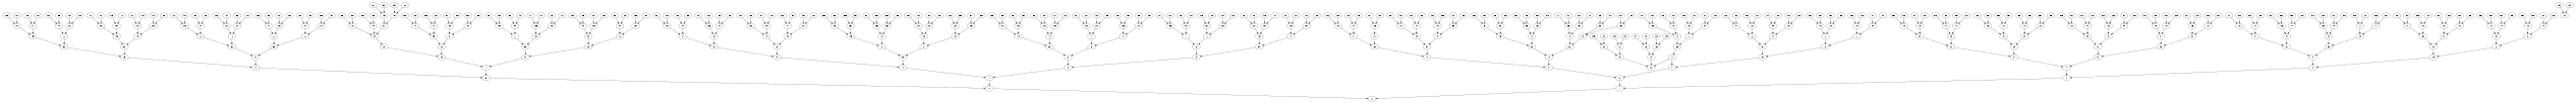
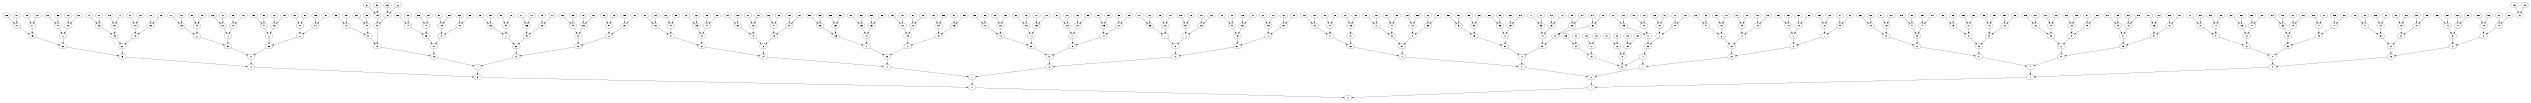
  strict digraph {
    fontname="Patrick Hand"
    node [fontname="Patrick Hand"]
    edge [fontname="Patrick Hand"]
    1
    0
    2
    3
    4
    5
    6
    7
    8
    9
    10
    11
    12
    13
    14
    15
    16
    34
    17
    18
    19
    20
    21
    22
    23
    24
    25
    26
    27
    28
    29
    30
    31
    32
    33
    35
    36
    37
    38
    39
    40
    41
    42
    43
    44
    45
    46
    47
    48
    49
    50
    51
    52
    53
    54
    55
    56
    57
    58
    59
    60
    61
    62
    63
    64
    65
    66
    67
    68
    69
    70
    71
    72
    73
    74
    75
    76
    77
    78
    79
    80
    81
    82
    83
    84
    85
    86
    87
    88
    89
    90
    91
    92
    93
    94
    95
    96
    97
    98
    99
    100
    101
    102
    103
    104
    105
    106
    107
    108
    109
    110
    111
    112
    113
    114
    115
    116
    117
    118
    119
    120
    121
    122
    123
    124
    125
    126
    127
    128
    129
    130
    131
    132
    133
    134
    135
    136
    137
    138
    139
    140
    141
    142
    143
    144
    145
    147
    148
    149
    150
    151
    152
    153
    154
    155
    156
    157
    158
    159
    160
    161
    162
    163
    164
    165
    166
    167
    168
    169
    170
    171
    172
    173
    174
    175
    176
    177
    178
    179
    180
    181
    182
    183
    184
    185
    186
    187
    188
    189
    190
    191
    192
    193
    194
    195
    196
    197
    198
    199
    200
    201
    202
    203
    204
    205
    206
    207
    208
    209
    210
    211
    212
    213
    214
    215
    216
    217
    218
    219
    220
    221
    222
    223
    224
    225
    226
    227
    228
    229
    230
    231
    232
    233
    234
    235
    236
    237
    238
    239
    240
    241
    242
    243
    244
    245
    246
    247
    248
    249
    250
    251
    252
    253
    254
    255
    256
    257
    258
    259
    260
    261
    262
    263
    264
    265
    266
    267
    268
    269
    270
    271
    272
    273
    274
    275
    276
    277
    278
    279
    280
    281
    282
    283
    284
    285
    286
    287
    288
    289
    290
    291
    292
    293
    146
    294
    295
    296
    297
    298
    299
    300
    301
    302
    303
    304
    305
    306
    307
    308
    309
    310
    311
    312
    313
    314
    315
    316
    317
    318
    319
    320
    321
    322
    323
    324
    325
    326
    327
    328
    329
    330
    331
    332
    333
    334
    335
    336
    337
    338
    339
    340
    341
    342
    343
    344
    345
    346
    347
    348
    349
    350
    351
    352
    353
    354
    355
    356
    357
    358
    359
    360
    361
    362
    363
    364
    365
    366
    367
    368
    369
    370
    371
    372
    373
    374
    375
    376
    377
    378
    379
    380
    381
    382
    383
    384
    385
    386
    387
    388
    389
    390
    391
    392
    393
    394
    395
    396
    397
    398
    399
    400
    401
    402
    403
    404
    405
    406
    407
    408
    409
    410
    411
    412
    413
    414
    415
    416
    417
    418
    419
    420
    421
    422
    423
    424
    425
    426
    427
    428
    429
    430
    431
    432
    433
    434
    435
    436
    437
    438
    439
    440
    441
    442
    443
    444
    445
    446
    447
    448
    449
    450
    451
    452
    453
    454
    455
    456
    457
    458
    459
    460
    461
    462
    463
    464
    465
    466
    467
    468
    469
    470
    471
    472
    473
    474
    475
    476
    477
    478
    479
    480
    481
    482
    483
    484
    485
    486
    487
    488
    489
    490
    491
    492
    493
    494
    495
    496
    497
    498
    499
    500
    501
    502
    503
    504
    505
    506
    507
    508
    509
    510
    1 -> 0
    2 -> 0
    3 -> 1
    4 -> 1
    5 -> 2
    6 -> 2
    7 -> 3
    8 -> 3
    9 -> 4
    10 -> 4
    11 -> 5
    12 -> 5
    13 -> 6
    14 -> 6
    15 -> 7
    16 -> 7
    16 -> 34
    17 -> 8
    18 -> 8
    19 -> 9
    20 -> 9
    21 -> 10
    22 -> 10
    23 -> 11
    24 -> 11
    25 -> 12
    26 -> 12
    27 -> 13
    28 -> 13
    29 -> 14
    30 -> 14
    31 -> 15
    32 -> 15
    33 -> 16
    35 -> 17
    36 -> 17
    37 -> 18
    38 -> 18
    39 -> 19
    40 -> 19
    41 -> 20
    42 -> 20
    43 -> 21
    44 -> 21
    45 -> 22
    46 -> 22
    47 -> 23
    48 -> 23
    49 -> 24
    50 -> 24
    51 -> 25
    52 -> 25
    53 -> 26
    54 -> 26
    55 -> 27
    56 -> 27
    57 -> 28
    58 -> 28
    59 -> 29
    60 -> 29
    61 -> 30
    62 -> 30
    63 -> 31
    64 -> 31
    65 -> 32
    66 -> 32
    67 -> 33
    68 -> 33
    69 -> 34
    70 -> 34
    71 -> 35
    72 -> 35
    73 -> 36
    74 -> 36
    75 -> 37
    76 -> 37
    77 -> 38
    78 -> 38
    79 -> 39
    80 -> 39
    81 -> 40
    82 -> 40
    83 -> 41
    84 -> 41
    85 -> 42
    86 -> 42
    87 -> 43
    88 -> 43
    89 -> 44
    90 -> 44
    91 -> 45
    92 -> 45
    93 -> 46
    94 -> 46
    95 -> 47
    96 -> 47
-   97 -> 98
+   97 -> 48
    98 -> 48
    99 -> 49
    100 -> 49
    101 -> 50
    102 -> 50
    103 -> 51
    104 -> 51
    105 -> 52
    106 -> 52
    107 -> 53
    108 -> 53
    109 -> 54
    110 -> 54
    111 -> 55
    112 -> 55
    113 -> 56
    114 -> 56
    115 -> 57
    116 -> 57
    117 -> 58
    118 -> 58
    119 -> 59
    120 -> 59
    121 -> 60
    122 -> 60
    123 -> 61
    124 -> 61
    125 -> 62
    126 -> 62
    127 -> 63
    128 -> 63
    129 -> 64
    130 -> 64
    131 -> 65
    132 -> 65
    133 -> 66
    134 -> 66
    135 -> 67
    136 -> 67
    137 -> 68
    138 -> 68
    139 -> 69
    140 -> 69
    141 -> 70
    142 -> 70
    143 -> 71
    144 -> 71
    145 -> 72
    147 -> 73
    148 -> 73
    149 -> 74
    150 -> 74
    151 -> 75
    152 -> 75
    153 -> 76
    154 -> 76
    155 -> 77
    156 -> 77
    157 -> 78
    158 -> 78
    159 -> 79
    160 -> 79
    161 -> 80
    162 -> 80
    163 -> 81
    164 -> 81
    165 -> 82
    166 -> 82
    167 -> 83
    168 -> 83
    169 -> 84
    170 -> 84
    171 -> 85
    172 -> 85
    173 -> 86
    174 -> 86
    175 -> 87
    176 -> 87
    177 -> 88
    178 -> 88
    179 -> 89
    180 -> 89
    181 -> 90
    182 -> 90
    183 -> 91
    184 -> 91
    185 -> 92
    186 -> 92
    187 -> 93
    188 -> 93
    189 -> 94
    190 -> 94
    191 -> 95
    192 -> 95
    193 -> 96
    194 -> 96
    195 -> 97
    196 -> 97
    197 -> 98
    198 -> 98
    199 -> 99
    200 -> 99
    201 -> 100
    202 -> 100
    203 -> 101
    204 -> 101
    205 -> 102
    206 -> 102
    207 -> 103
    208 -> 103
    209 -> 104
    210 -> 104
    211 -> 105
    212 -> 105
    213 -> 106
    214 -> 106
    215 -> 107
    216 -> 107
    217 -> 108
    218 -> 108
    219 -> 109
    220 -> 109
    221 -> 110
    222 -> 110
    223 -> 111
    224 -> 111
    225 -> 112
    226 -> 112
    227 -> 113
    228 -> 113
    229 -> 114
    230 -> 114
    231 -> 115
    232 -> 115
    233 -> 116
    234 -> 116
    235 -> 117
    236 -> 117
    237 -> 118
    238 -> 118
    239 -> 119
    240 -> 119
    241 -> 120
    242 -> 120
    243 -> 121
    244 -> 121
    245 -> 122
    246 -> 122
    247 -> 123
    248 -> 123
    249 -> 124
    250 -> 124
    251 -> 125
    252 -> 125
    253 -> 126
    254 -> 126
    255 -> 127
    256 -> 127
    257 -> 128
    258 -> 128
    259 -> 129
    260 -> 129
    261 -> 130
    262 -> 130
    263 -> 131
    264 -> 131
    265 -> 132
    266 -> 132
    267 -> 133
    268 -> 133
    269 -> 134
    270 -> 134
    271 -> 135
    272 -> 135
    273 -> 136
    274 -> 136
    275 -> 137
    276 -> 137
    277 -> 138
    278 -> 138
    279 -> 139
    280 -> 139
    281 -> 140
    282 -> 140
    283 -> 141
    284 -> 141
    285 -> 142
    286 -> 142
    287 -> 143
    288 -> 143
    289 -> 144
    290 -> 144
    291 -> 145
    292 -> 145
    293 -> 146
    294 -> 146
    295 -> 147
    296 -> 147
    297 -> 148
    298 -> 148
    299 -> 149
    300 -> 149
    301 -> 150
    302 -> 150
    303 -> 151
    304 -> 151
    305 -> 152
    306 -> 152
    307 -> 153
    308 -> 153
    309 -> 154
    310 -> 154
    311 -> 155
    312 -> 155
    313 -> 156
    314 -> 156
    315 -> 157
    316 -> 157
    317 -> 158
    318 -> 158
    319 -> 159
    320 -> 159
    321 -> 160
    322 -> 160
    323 -> 161
    324 -> 161
    325 -> 162
    326 -> 162
    327 -> 163
    328 -> 163
    329 -> 164
    330 -> 164
    331 -> 165
    332 -> 165
    333 -> 166
    334 -> 166
    335 -> 167
    336 -> 167
    337 -> 168
    338 -> 168
    339 -> 169
    340 -> 169
    341 -> 170
    342 -> 170
    343 -> 171
    344 -> 171
    345 -> 172
    346 -> 172
    347 -> 173
    348 -> 173
    349 -> 174
    350 -> 174
    351 -> 175
    352 -> 175
    353 -> 176
    354 -> 176
    355 -> 177
    356 -> 177
    357 -> 178
    358 -> 178
    359 -> 179
    360 -> 179
    361 -> 180
    362 -> 180
    363 -> 181
    364 -> 181
    365 -> 182
    366 -> 182
    367 -> 183
    368 -> 183
    369 -> 184
    370 -> 184
    371 -> 185
    372 -> 185
    373 -> 186
    374 -> 186
    375 -> 187
    376 -> 187
    377 -> 188
    378 -> 188
    379 -> 189
    380 -> 189
    381 -> 190
    382 -> 190
    383 -> 191
    384 -> 191
    385 -> 192
    386 -> 192
    387 -> 193
    388 -> 193
    389 -> 194
    390 -> 194
    391 -> 195
    392 -> 195
    393 -> 196
    394 -> 196
    395 -> 197
    396 -> 197
    397 -> 198
    398 -> 198
    399 -> 199
    400 -> 199
    401 -> 200
    402 -> 200
    403 -> 201
    404 -> 201
    405 -> 202
    406 -> 202
    407 -> 203
    408 -> 203
    409 -> 204
    410 -> 204
    411 -> 205
    412 -> 205
    413 -> 206
    414 -> 206
    415 -> 207
    416 -> 207
    417 -> 208
    418 -> 208
    419 -> 209
    420 -> 209
    421 -> 210
    422 -> 210
    423 -> 211
    424 -> 211
    425 -> 212
    426 -> 212
    427 -> 213
    428 -> 213
    429 -> 214
    430 -> 214
    431 -> 215
    432 -> 215
    433 -> 216
    434 -> 216
    435 -> 217
    436 -> 217
    437 -> 218
    438 -> 218
    439 -> 219
    440 -> 219
    441 -> 220
    442 -> 220
    443 -> 221
    444 -> 221
    445 -> 222
    446 -> 222
    447 -> 223
    448 -> 223
    449 -> 224
    450 -> 224
    451 -> 225
    452 -> 225
    453 -> 226
    454 -> 226
    455 -> 227
    456 -> 227
    457 -> 228
    458 -> 228
    459 -> 229
    460 -> 229
    461 -> 230
    462 -> 230
    463 -> 231
    464 -> 231
    465 -> 232
    466 -> 232
    467 -> 233
    468 -> 233
    469 -> 234
    470 -> 234
    471 -> 235
    472 -> 235
    473 -> 236
    474 -> 236
    475 -> 237
    476 -> 237
    477 -> 238
    478 -> 238
    479 -> 239
    480 -> 239
    481 -> 240
    482 -> 240
    483 -> 241
    484 -> 241
    485 -> 242
    486 -> 242
    487 -> 243
    488 -> 243
    489 -> 244
    490 -> 244
    491 -> 245
    492 -> 245
    493 -> 246
    494 -> 246
    495 -> 247
    496 -> 247
    497 -> 248
    498 -> 248
    499 -> 249
    500 -> 249
    501 -> 250
    502 -> 250
    503 -> 251
    504 -> 251
    505 -> 252
    506 -> 252
    507 -> 253
    508 -> 253
    509 -> 254
    510 -> 254
  }
